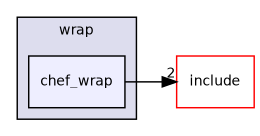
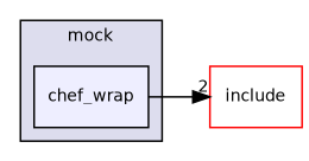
  digraph {
    compound=true
    rankdir=LR
    node [fontname=Helvetica fontsize=10 shape=box style=filled]
    n1 [fillcolor="#eeeeff" label=chef_wrap pencolor=black]
    n2 [color=red fillcolor=white label=include]
    subgraph cluster_1 {
      bgcolor="#ddddee"
      fontname=Helvetica
      fontsize=10
-     label=wrap
+     label=mock
      pencolor=black
      n1
    }
    n1 -> n2 [headlabel=2 labeldistance=1.5 labelfontname=Helvetica labelfontsize=10]
  }
